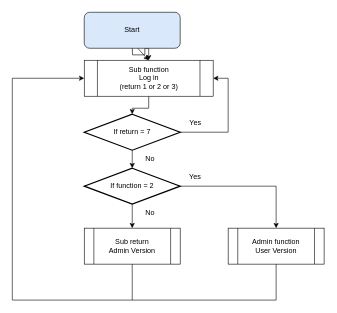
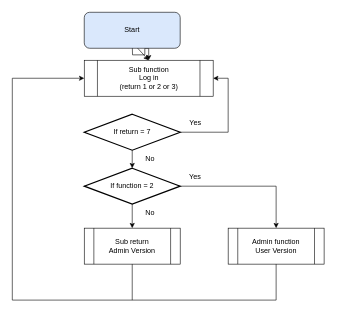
  <mxCell id="0" />
  <mxCell id="1" parent="0" />
- <mxCell id="2" style="edgeStyle=orthogonalEdgeStyle;rounded=0;orthogonalLoop=1;jettySize=auto;html=1;exitX=0.5;exitY=1;exitDx=0;exitDy=0;entryX=0.5;entryY=0;entryDx=0;entryDy=0;entryPerimeter=0;labelBackgroundColor=none;fontColor=default;" parent="1" source="3" target="5" edge="1"><mxGeometry relative="1" as="geometry" /></mxCell>
  <mxCell id="3" value="Sub function&lt;br&gt;Log in&lt;br&gt;(return 1 or 2 or 3)" style="shape=process;whiteSpace=wrap;html=1;backgroundOutline=1;rounded=0;labelBackgroundColor=none;" parent="1" vertex="1"><mxGeometry x="140" y="100" width="215" height="60" as="geometry" /></mxCell>
  <mxCell id="4" value="" style="endArrow=classic;html=1;rounded=0;exitX=0.5;exitY=1;exitDx=0;exitDy=0;exitPerimeter=0;entryX=0.5;entryY=0;entryDx=0;entryDy=0;labelBackgroundColor=none;fontColor=default;" parent="1" target="3" edge="1"><mxGeometry width="50" height="50" relative="1" as="geometry"><mxPoint x="220" y="70" as="sourcePoint" /><mxPoint x="260" y="220" as="targetPoint" /></mxGeometry></mxCell>
  <mxCell id="5" value="If return = 7" style="strokeWidth=2;html=1;shape=mxgraph.flowchart.decision;whiteSpace=wrap;rounded=0;labelBackgroundColor=none;" parent="1" vertex="1"><mxGeometry x="140" y="190" width="160" height="60" as="geometry" /></mxCell>
  <mxCell id="6" value="" style="edgeStyle=orthogonalEdgeStyle;rounded=0;orthogonalLoop=1;jettySize=auto;html=1;labelBackgroundColor=none;fontColor=default;" parent="1" target="3" edge="1"><mxGeometry relative="1" as="geometry"><mxPoint x="220" y="70" as="sourcePoint" /></mxGeometry></mxCell>
  <mxCell id="7" value="" style="endArrow=none;html=1;rounded=0;exitX=1;exitY=0.5;exitDx=0;exitDy=0;exitPerimeter=0;labelBackgroundColor=none;fontColor=default;" parent="1" source="5" edge="1"><mxGeometry width="50" height="50" relative="1" as="geometry"><mxPoint x="210" y="270" as="sourcePoint" /><mxPoint x="380" y="220" as="targetPoint" /></mxGeometry></mxCell>
  <mxCell id="8" value="" style="endArrow=classic;html=1;rounded=0;entryX=1;entryY=0.5;entryDx=0;entryDy=0;labelBackgroundColor=none;fontColor=default;" parent="1" target="3" edge="1"><mxGeometry width="50" height="50" relative="1" as="geometry"><mxPoint x="380" y="130" as="sourcePoint" /><mxPoint x="260" y="220" as="targetPoint" /></mxGeometry></mxCell>
  <mxCell id="9" value="" style="endArrow=none;html=1;rounded=0;labelBackgroundColor=none;fontColor=default;" parent="1" edge="1"><mxGeometry width="50" height="50" relative="1" as="geometry"><mxPoint x="380" y="220" as="sourcePoint" /><mxPoint x="380" y="130" as="targetPoint" /></mxGeometry></mxCell>
  <mxCell id="10" value="Yes" style="text;html=1;align=center;verticalAlign=middle;resizable=0;points=[];autosize=1;strokeColor=none;fillColor=none;" parent="1" vertex="1"><mxGeometry x="305" y="190" width="40" height="30" as="geometry" /></mxCell>
  <mxCell id="11" value="" style="endArrow=classic;html=1;rounded=0;exitX=0.5;exitY=1;exitDx=0;exitDy=0;exitPerimeter=0;entryX=0;entryY=1;entryDx=0;entryDy=0;" parent="1" source="5" target="12" edge="1"><mxGeometry width="50" height="50" relative="1" as="geometry"><mxPoint x="210" y="270" as="sourcePoint" /><mxPoint x="220" y="300" as="targetPoint" /></mxGeometry></mxCell>
  <mxCell id="12" value="No" style="text;html=1;strokeColor=none;fillColor=none;align=center;verticalAlign=middle;whiteSpace=wrap;rounded=0;" parent="1" vertex="1"><mxGeometry x="220" y="250" width="60" height="30" as="geometry" /></mxCell>
  <mxCell id="13" value="If function = 2" style="strokeWidth=2;html=1;shape=mxgraph.flowchart.decision;whiteSpace=wrap;" parent="1" vertex="1"><mxGeometry x="140" y="280" width="160" height="60" as="geometry" /></mxCell>
  <mxCell id="14" value="" style="endArrow=none;html=1;rounded=0;exitX=1;exitY=0.5;exitDx=0;exitDy=0;exitPerimeter=0;" parent="1" source="13" edge="1"><mxGeometry width="50" height="50" relative="1" as="geometry"><mxPoint x="190" y="310" as="sourcePoint" /><mxPoint x="460" y="310" as="targetPoint" /></mxGeometry></mxCell>
  <mxCell id="15" value="" style="endArrow=classic;html=1;rounded=0;exitX=0.5;exitY=1;exitDx=0;exitDy=0;exitPerimeter=0;" parent="1" source="13" edge="1"><mxGeometry width="50" height="50" relative="1" as="geometry"><mxPoint x="190" y="310" as="sourcePoint" /><mxPoint x="220" y="380" as="targetPoint" /></mxGeometry></mxCell>
  <mxCell id="16" value="" style="endArrow=classic;html=1;rounded=0;" parent="1" edge="1"><mxGeometry width="50" height="50" relative="1" as="geometry"><mxPoint x="460" y="310" as="sourcePoint" /><mxPoint x="460" y="380" as="targetPoint" /></mxGeometry></mxCell>
  <mxCell id="17" value="Sub return&lt;br&gt;Admin Version" style="shape=process;whiteSpace=wrap;html=1;backgroundOutline=1;rounded=0;labelBackgroundColor=none;" parent="1" vertex="1"><mxGeometry x="140" y="380" width="160" height="60" as="geometry" /></mxCell>
  <mxCell id="18" value="Admin function&lt;br&gt;User Version" style="shape=process;whiteSpace=wrap;html=1;backgroundOutline=1;rounded=0;labelBackgroundColor=none;" parent="1" vertex="1"><mxGeometry x="380" y="380" width="160" height="60" as="geometry" /></mxCell>
  <mxCell id="19" value="" style="endArrow=none;html=1;rounded=0;entryX=0.5;entryY=1;entryDx=0;entryDy=0;" parent="1" target="17" edge="1"><mxGeometry width="50" height="50" relative="1" as="geometry"><mxPoint x="220" y="500" as="sourcePoint" /><mxPoint x="260" y="350" as="targetPoint" /></mxGeometry></mxCell>
  <mxCell id="20" value="" style="endArrow=none;html=1;rounded=0;" parent="1" edge="1"><mxGeometry width="50" height="50" relative="1" as="geometry"><mxPoint x="460" y="500" as="sourcePoint" /><mxPoint x="460" y="440" as="targetPoint" /></mxGeometry></mxCell>
  <mxCell id="21" value="" style="endArrow=none;html=1;rounded=0;" parent="1" edge="1"><mxGeometry width="50" height="50" relative="1" as="geometry"><mxPoint x="20" y="500" as="sourcePoint" /><mxPoint x="460" y="500" as="targetPoint" /><Array as="points" /></mxGeometry></mxCell>
  <mxCell id="22" value="" style="endArrow=none;html=1;rounded=0;" parent="1" edge="1"><mxGeometry width="50" height="50" relative="1" as="geometry"><mxPoint x="20" y="500" as="sourcePoint" /><mxPoint x="20" y="130" as="targetPoint" /></mxGeometry></mxCell>
  <mxCell id="23" value="" style="endArrow=classic;html=1;rounded=0;entryX=0;entryY=0.5;entryDx=0;entryDy=0;" parent="1" target="3" edge="1"><mxGeometry width="50" height="50" relative="1" as="geometry"><mxPoint x="20" y="130" as="sourcePoint" /><mxPoint x="260" y="280" as="targetPoint" /></mxGeometry></mxCell>
  <mxCell id="24" value="Start" style="rounded=1;whiteSpace=wrap;html=1;fillColor=#dae8fc;" parent="1" vertex="1"><mxGeometry x="140" y="20" width="160" height="60" as="geometry" /></mxCell>
  <mxCell id="25" value="Yes" style="text;html=1;strokeColor=none;fillColor=none;align=center;verticalAlign=middle;whiteSpace=wrap;rounded=0;" parent="1" vertex="1"><mxGeometry x="295" y="280" width="60" height="30" as="geometry" /></mxCell>
  <mxCell id="26" value="No" style="text;html=1;strokeColor=none;fillColor=none;align=center;verticalAlign=middle;whiteSpace=wrap;rounded=0;" parent="1" vertex="1"><mxGeometry x="220" y="340" width="60" height="30" as="geometry" /></mxCell>
